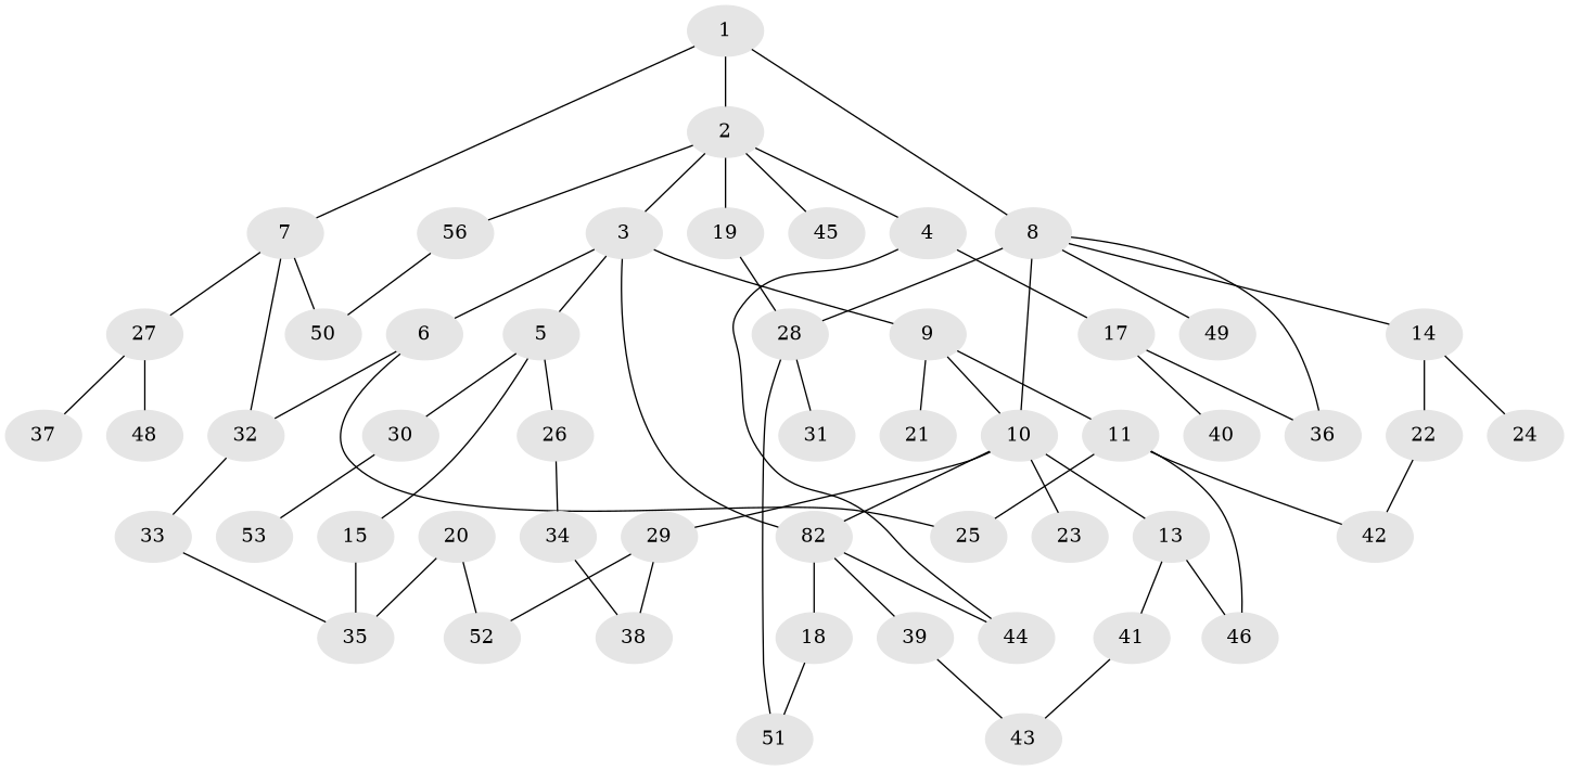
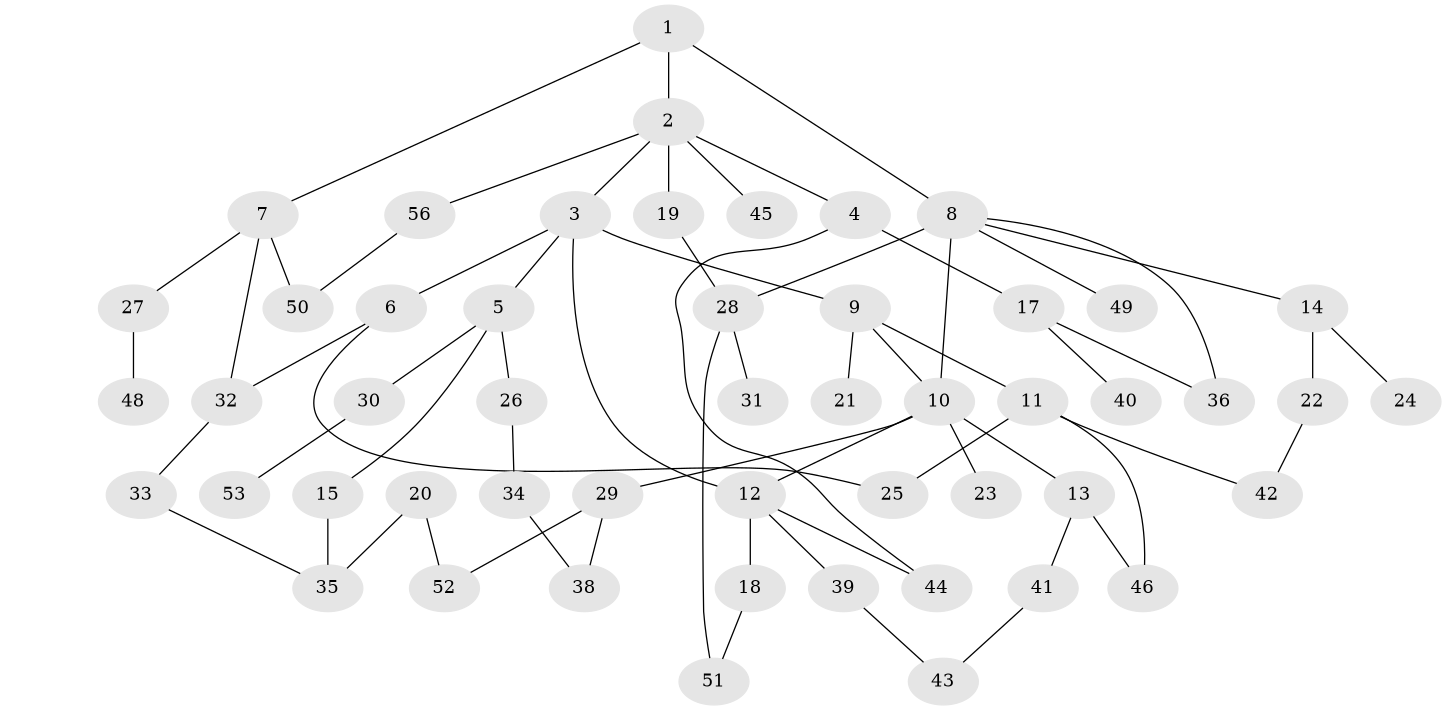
  graph {
    node [color=gray90 style=filled]
    1
    2
    7
    8
    3
    4
    n7 [label=56]
    19
    45
    32
    27
    50
    28
    10
    14
    36
    49
    5
    6
    9
-   12 [label=82]
+   12
    17
    44
    51
    31
    15
    26
    30
    25
    11
    21
    18
    39
    40
    35
    34
    53
    33
-   37
    48
    13
    23
    29
    22
    24
    42
    46
    41
    52
    38
    43
    20
    1 -- 2
    1 -- 7
    1 -- 8
    2 -- 3
    2 -- 4
    2 -- n7
    2 -- 19
    2 -- 45
    7 -- 32
    7 -- 27
    7 -- 50
    8 -- 28
    8 -- 10
    8 -- 14
    8 -- 36
    8 -- 49
    3 -- 5
    3 -- 6
    3 -- 9
    3 -- 12
    4 -- 17
    4 -- 44
    n7 -- 50
    19 -- 28
    32 -- 33
-   27 -- 37
    27 -- 48
    28 -- 51
    28 -- 31
    10 -- 12
    10 -- 13
    10 -- 23
    10 -- 29
    14 -- 22
    14 -- 24
    5 -- 15
    5 -- 26
    5 -- 30
    6 -- 32
    6 -- 25
    9 -- 10
    9 -- 11
    9 -- 21
    12 -- 44
    12 -- 18
    12 -- 39
    17 -- 36
    17 -- 40
    15 -- 35
    26 -- 34
    30 -- 53
    11 -- 25
    11 -- 42
    11 -- 46
    18 -- 51
    39 -- 43
    34 -- 38
    33 -- 35
    13 -- 46
    13 -- 41
    29 -- 52
    29 -- 38
    22 -- 42
    41 -- 43
    20 -- 35
    20 -- 52
  }
